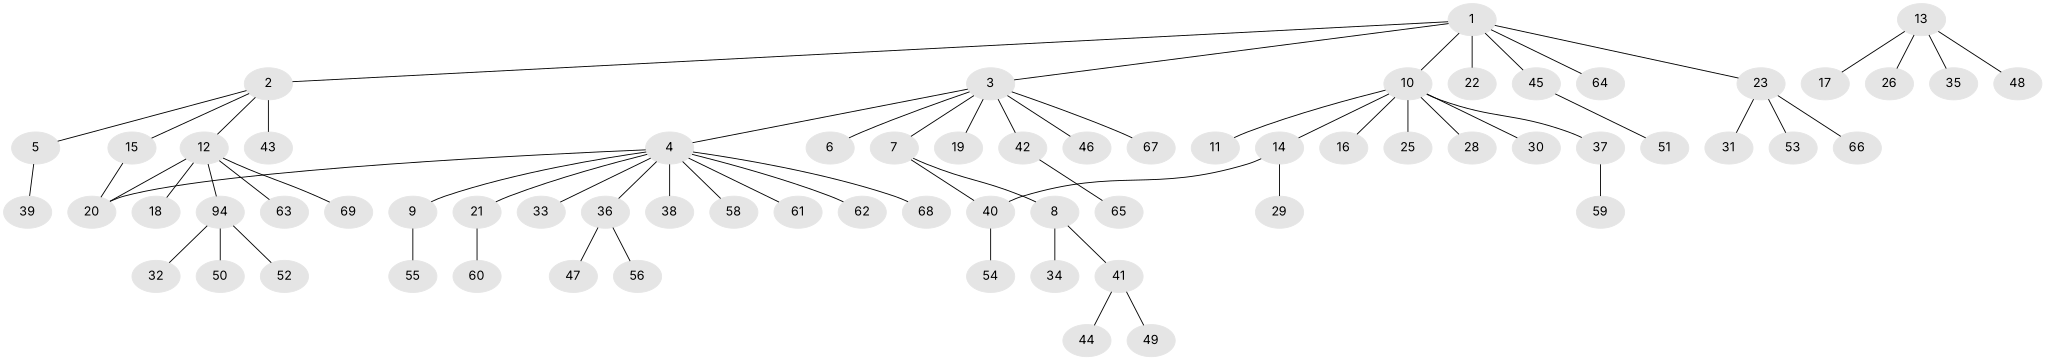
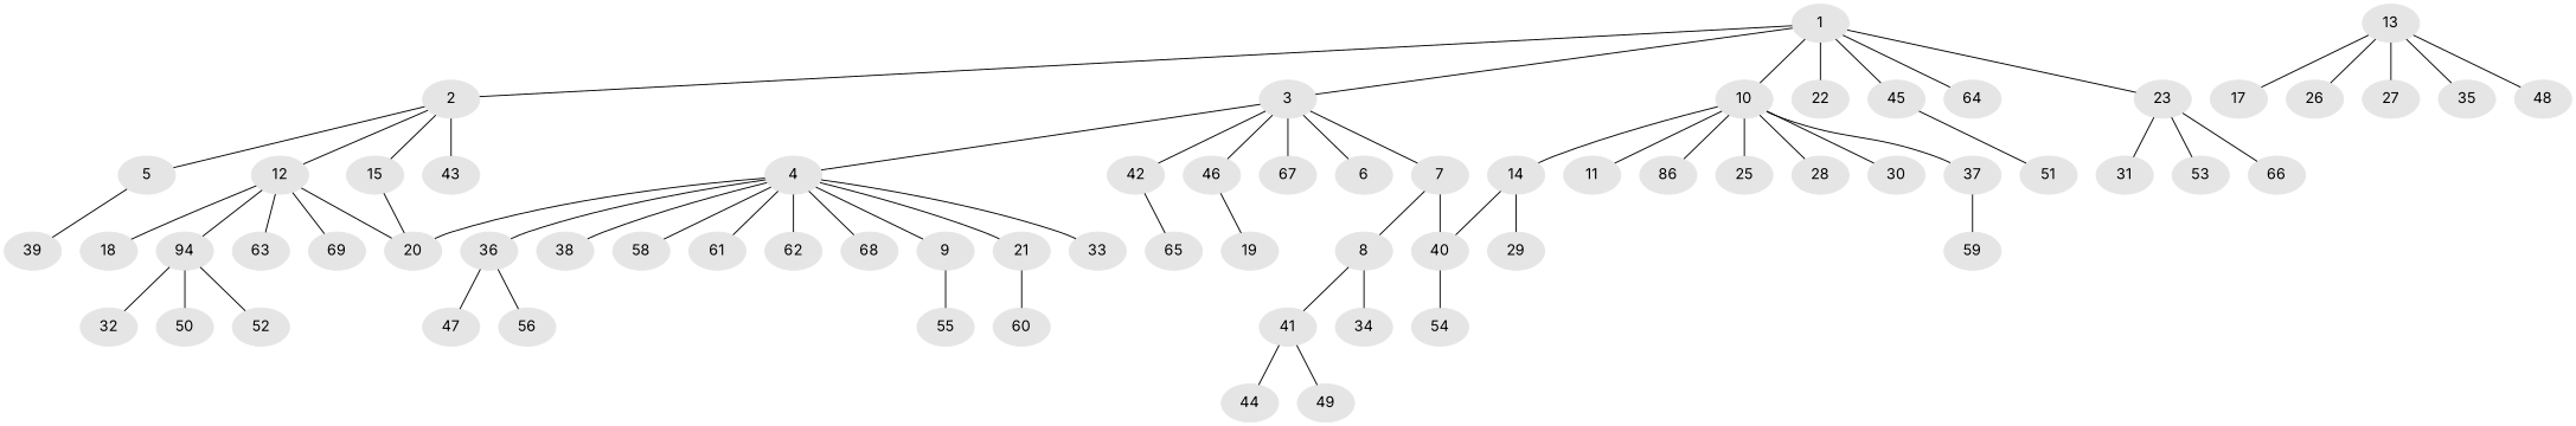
  graph {
    fontname=Inter
    node [color=gray90 fontname=Inter style=filled]
    edge [fontname=Inter weight=1.0]
    1
    2
    3
    10
    22
    45
    64
    23
    5
    12
    15
    43
    4
    6
    7
    19
    42
    46
    67
    11
    14
-   16
+   16 [label=86]
    25
    28
    30
    37
    51
    39
    20
    18
    n31 [label=94]
    63
    69
    9
    21
    33
    36
    38
    58
    61
    62
    68
    40
    8
    54
    65
    55
    60
    47
    56
    34
    41
    44
    49
    29
    31
    53
    66
    59
    13
    17
    26
+   27
    35
    48
    32
    50
    52
    1 -- 2
    1 -- 3
    1 -- 10
    1 -- 22
    1 -- 45
    1 -- 64
    1 -- 23
    2 -- 5
    2 -- 12
    2 -- 15
    2 -- 43 [weight=5.0]
    3 -- 4
    3 -- 6
    3 -- 7
-   3 -- 19
+   46 -- 19
    3 -- 42
    3 -- 46
    3 -- 67
    10 -- 11
    10 -- 14
    10 -- 16
    10 -- 25
    10 -- 28
    10 -- 30
    10 -- 37
    45 -- 51
    23 -- 31
    23 -- 53
    23 -- 66
    5 -- 39
    12 -- 20
    12 -- 18
    12 -- n31
    12 -- 63
    12 -- 69
    15 -- 20
    4 -- 20
    4 -- 9
    4 -- 21
    4 -- 33
    4 -- 36
    4 -- 38
    4 -- 58
    4 -- 61
    4 -- 62
    4 -- 68
    7 -- 40
    7 -- 8
    42 -- 65
    14 -- 40
    14 -- 29 [weight=2.0]
    37 -- 59
    n31 -- 32
    n31 -- 50 [weight=2.0]
    n31 -- 52
    9 -- 55
    21 -- 60
    36 -- 47
    36 -- 56
    40 -- 54
    8 -- 34 [weight=2.0]
    8 -- 41
    41 -- 44
    41 -- 49
    13 -- 17
    13 -- 26
+   13 -- 27
    13 -- 35
    13 -- 48
  }
